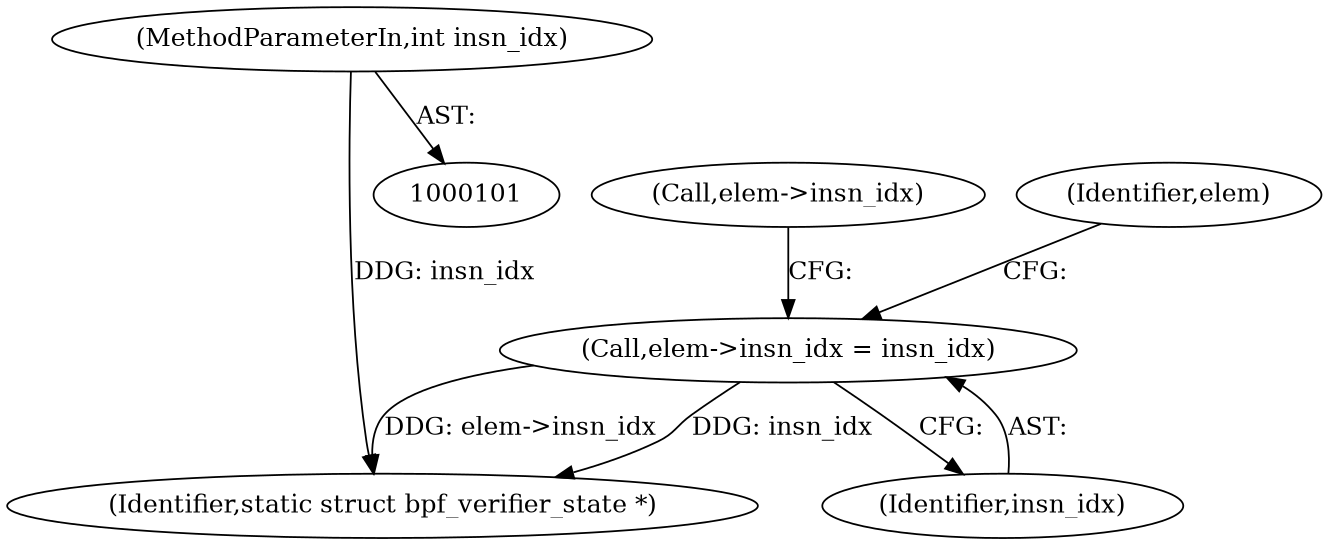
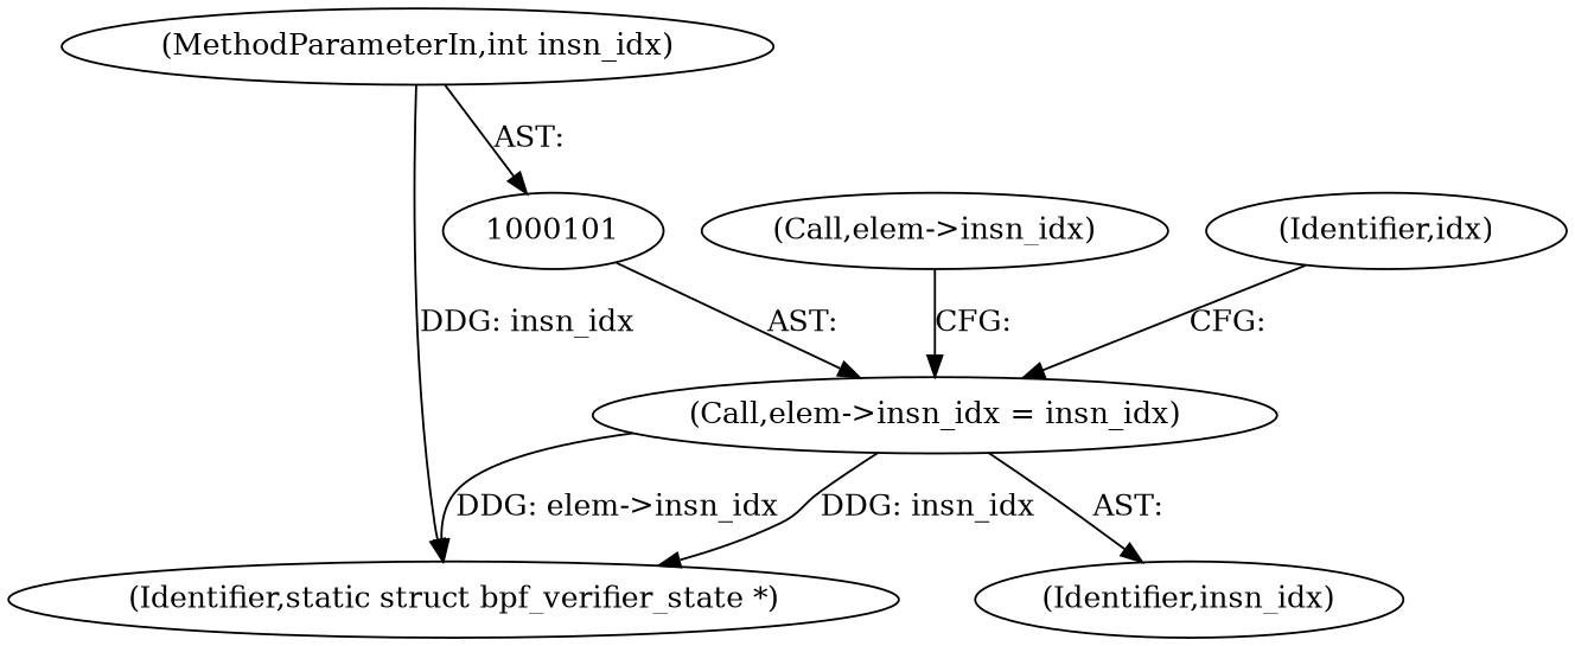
  digraph {
    n1 [label="(MethodParameterIn,int insn_idx)"]
    n2 [label="(Identifier,static struct bpf_verifier_state *)"]
    1000101
    n4 [label="(Call,elem->insn_idx = insn_idx)"]
    n5 [label="(Identifier,insn_idx)"]
    n6 [label="(Call,elem->insn_idx)"]
-   n7 [label="(Identifier,elem)"]
+   n7 [label="(Identifier,idx)"]
    n1 -> n2 [label="DDG: insn_idx"]
    n1 -> 1000101 [label="AST: "]
    n4 -> n2 [label="DDG: elem->insn_idx"]
    n4 -> n2 [label="DDG: insn_idx"]
-   n4 -> n5 [label="CFG: "]
-   n5 -> n4 [label="AST: "]
+   n4 -> n5 [label="AST: "]
+   1000101 -> n4 [label="AST: "]
    n6 -> n4 [label="CFG: "]
    n7 -> n4 [label="CFG: "]
  }
